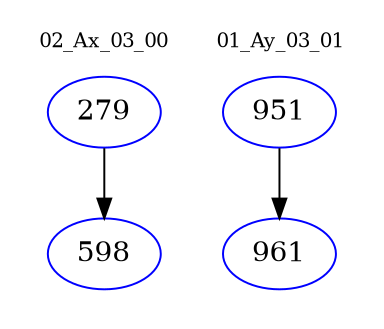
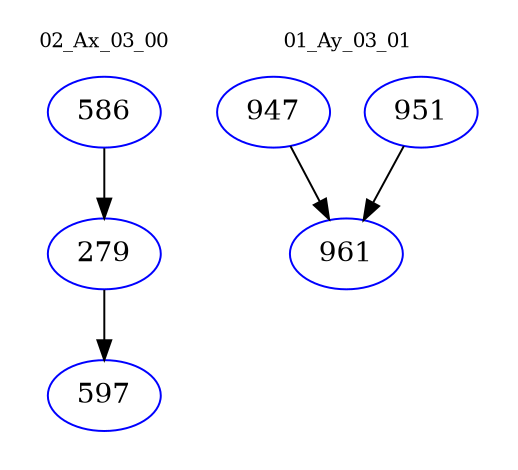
  digraph {
    node [color=blue]
    edge [color=black]
+   n1 [label=586]
    n2 [label=279]
-   n3 [label=598]
+   n3 [label=597]
    n4 [label=951]
+   n5 [label=947]
    n6 [label=961]
    subgraph cluster_1 {
      color=white
      fontsize=10
      label="02_Ax_03_00"
+     n1
      n2
      n3
    }
    subgraph cluster_2 {
      color=white
      fontsize=10
      label="01_Ay_03_01"
      n4
+     n5
      n6
    }
+   n1 -> n2
    n2 -> n3
    n4 -> n6
+   n5 -> n6
  }
